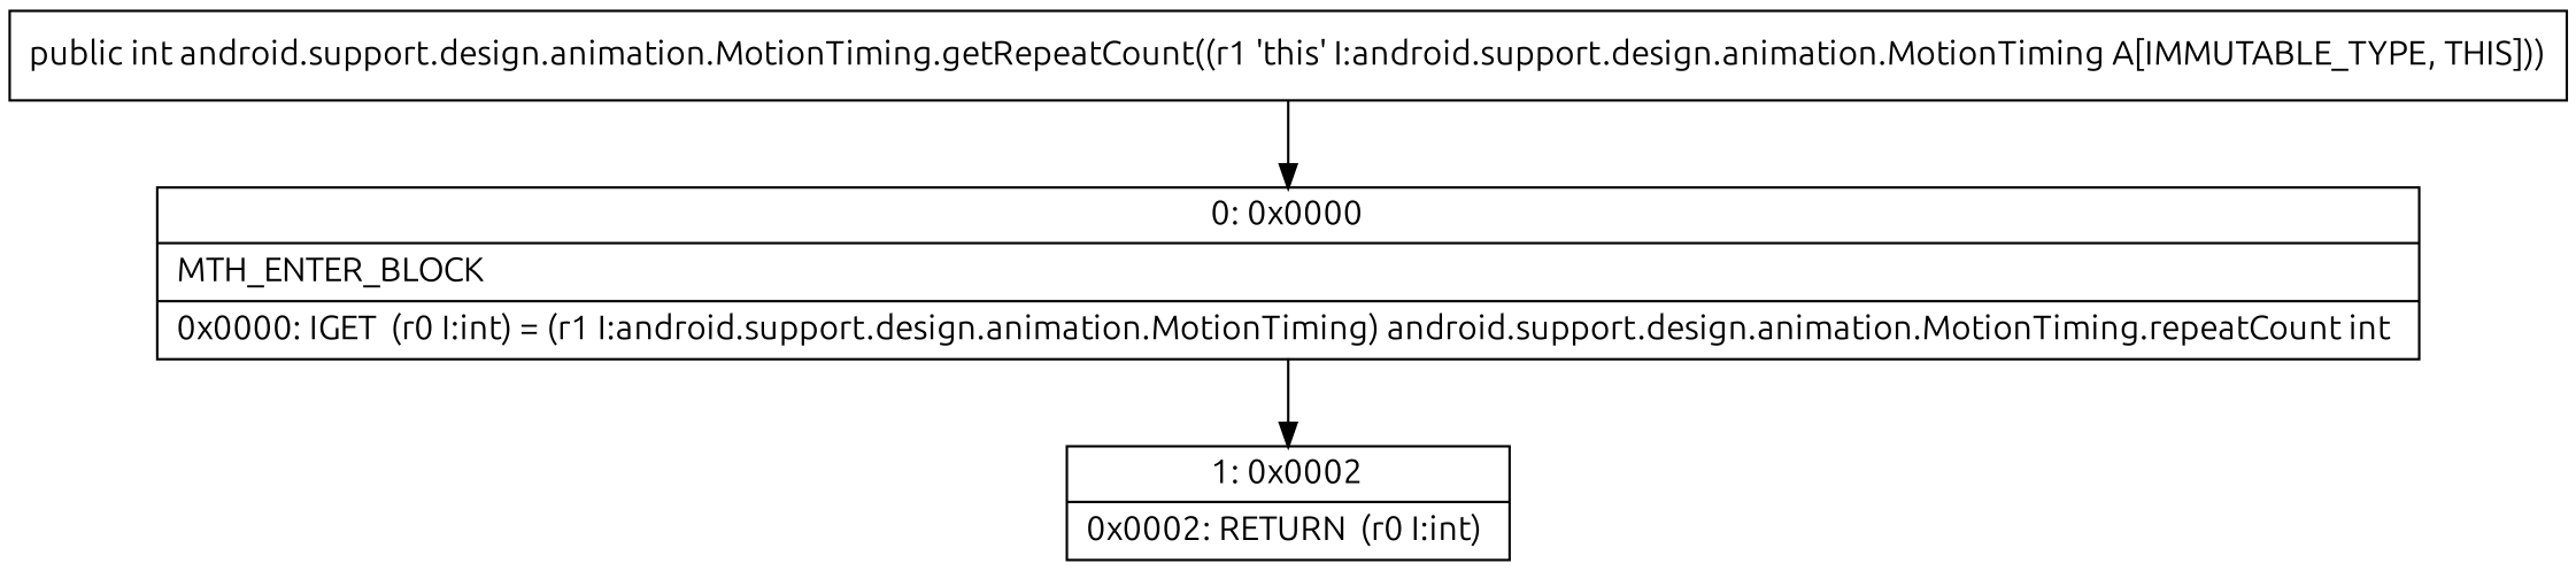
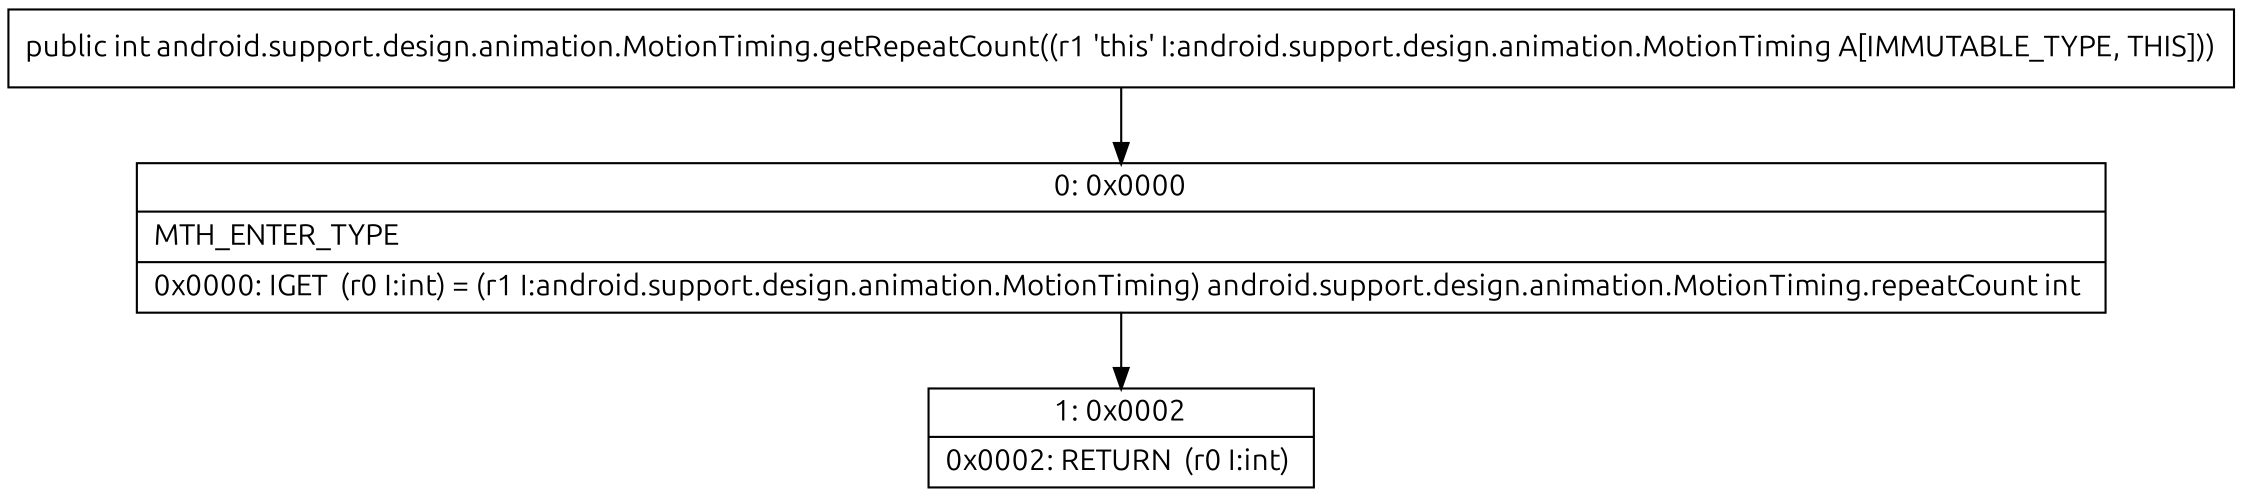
  digraph {
    fontname=Ubuntu
    node [shape=record fontname=Ubuntu]
    edge [fontname=Ubuntu]
-   n1 [label="{0\:\ 0x0000|MTH_ENTER_BLOCK\l|0x0000: IGET  (r0 I:int) = (r1 I:android.support.design.animation.MotionTiming) android.support.design.animation.MotionTiming.repeatCount int \l}"]
+   n1 [label="{0\:\ 0x0000|MTH_ENTER_TYPE\l|0x0000: IGET  (r0 I:int) = (r1 I:android.support.design.animation.MotionTiming) android.support.design.animation.MotionTiming.repeatCount int \l}"]
    n2 [label="{1\:\ 0x0002|0x0002: RETURN  (r0 I:int) \l}"]
    n3 [label="{public int android.support.design.animation.MotionTiming.getRepeatCount((r1 'this' I:android.support.design.animation.MotionTiming A[IMMUTABLE_TYPE, THIS])) }"]
    n1 -> n2
    n3 -> n1
  }
